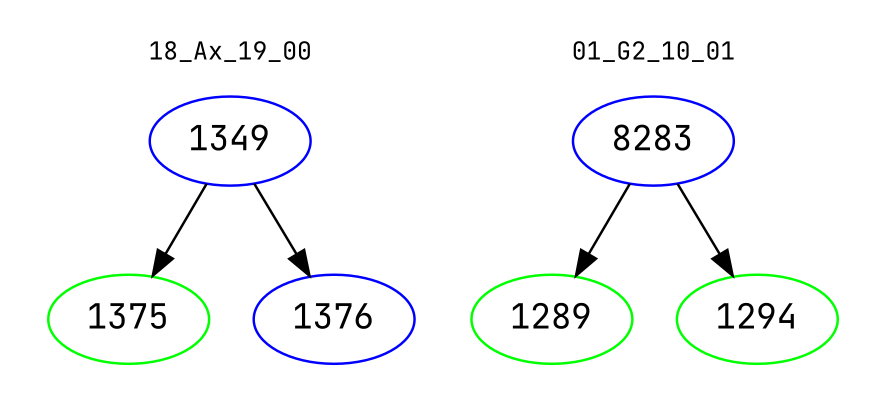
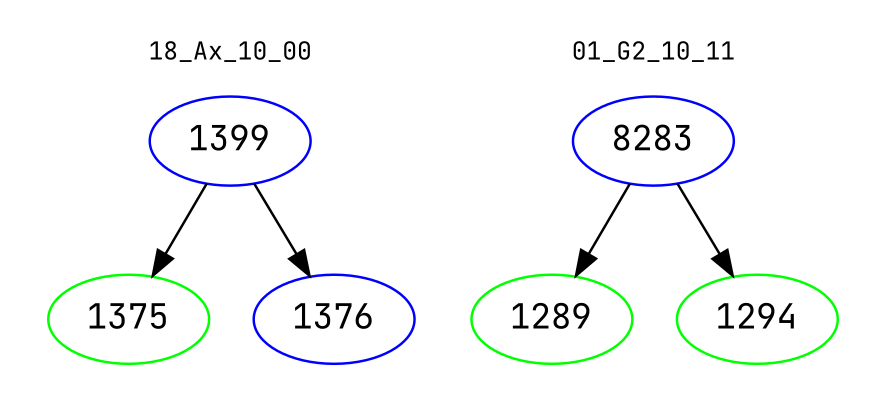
  digraph {
    fontname="JetBrains Mono"
    node [color=blue fontname="JetBrains Mono"]
    edge [color=black fontname="JetBrains Mono"]
-   n1 [label=1349]
+   n1 [label=1399]
    n2 [color=green label=1375]
    n3 [label=1376]
    n4 [label=8283]
    n5 [color=green label=1289]
    n6 [color=green label=1294]
    subgraph cluster_1 {
      color=white
      fontsize=10
-     label="18_Ax_19_00"
+     label="18_Ax_10_00"
      n1
      n2
      n3
    }
    subgraph cluster_2 {
      color=white
      fontsize=10
-     label="01_G2_10_01"
+     label="01_G2_10_11"
      n4
      n5
      n6
    }
    n1 -> n2
    n1 -> n3
    n4 -> n5
    n4 -> n6
  }
